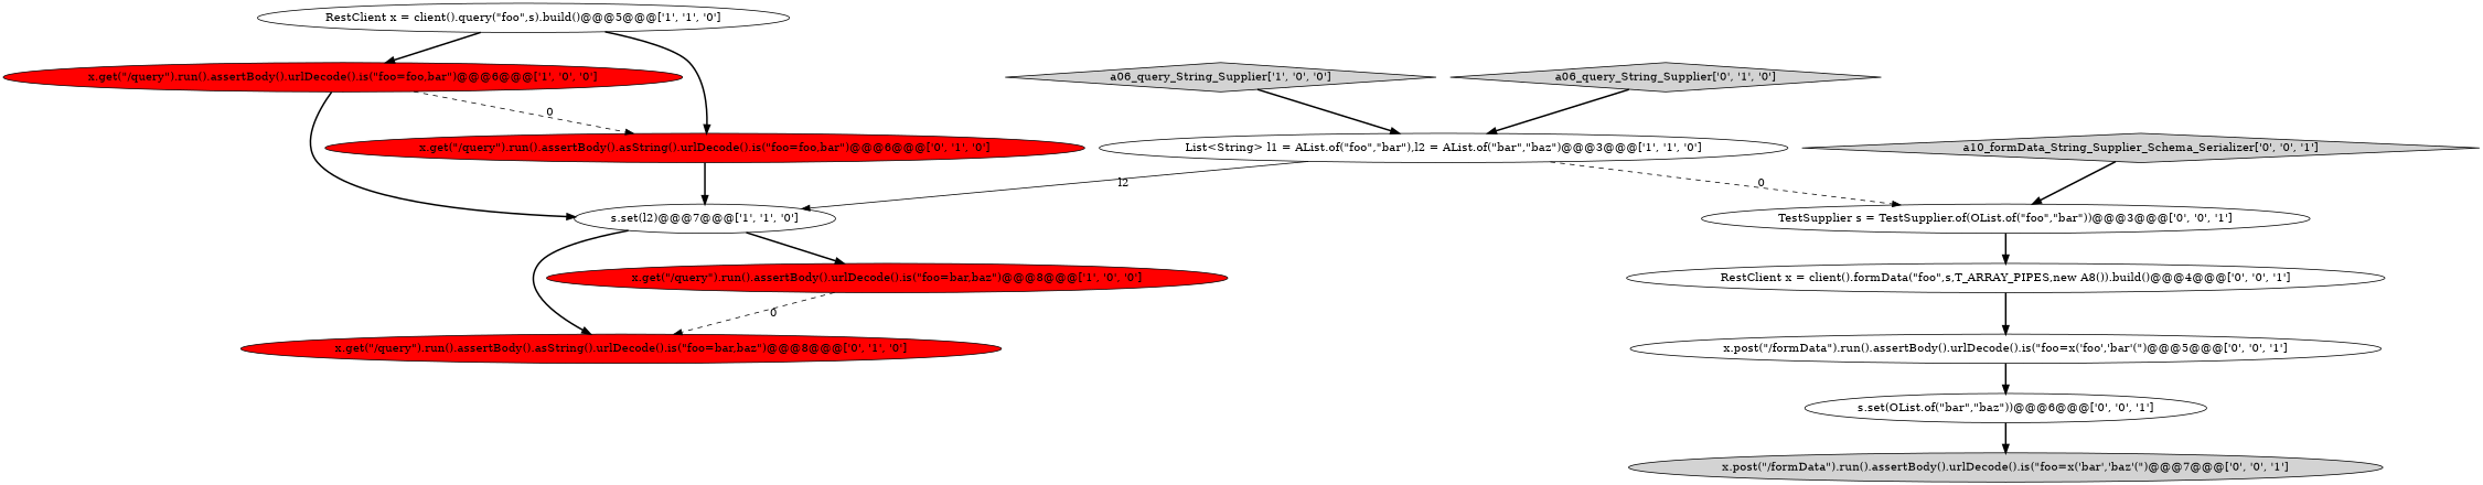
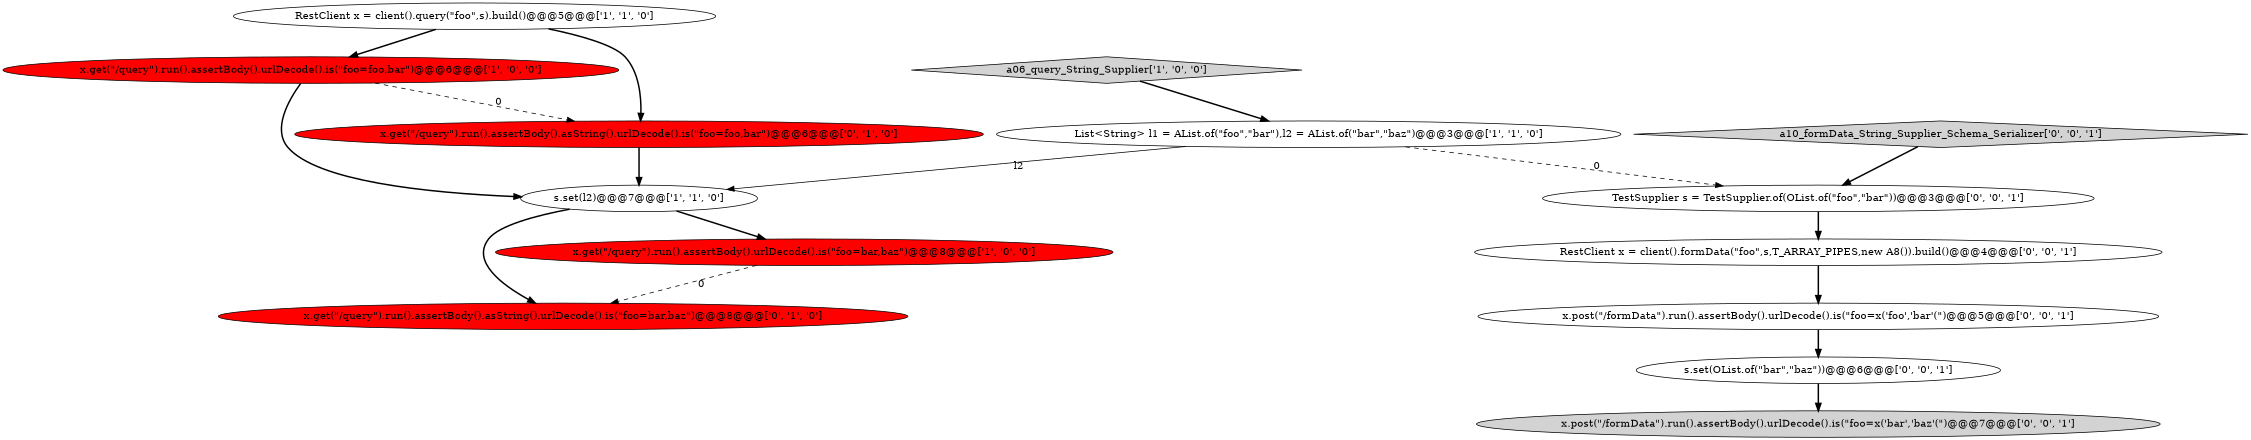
  digraph {
    node [fillcolor=white shape=ellipse style=filled]
    edge [style=bold]
    n1 [label="RestClient x = client().query(\"foo\",s).build()@@@5@@@['1', '1', '0']"]
    n2 [fillcolor=red label="x.get(\"/query\").run().assertBody().urlDecode().is(\"foo=foo,bar\")@@@6@@@['1', '0', '0']"]
    n3 [fillcolor=red label="x.get(\"/query\").run().assertBody().asString().urlDecode().is(\"foo=foo,bar\")@@@6@@@['0', '1', '0']"]
    n4 [label="s.set(l2)@@@7@@@['1', '1', '0']"]
    n5 [fillcolor=red label="x.get(\"/query\").run().assertBody().asString().urlDecode().is(\"foo=bar,baz\")@@@8@@@['0', '1', '0']"]
    n6 [label="x.post(\"/formData\").run().assertBody().urlDecode().is(\"foo=x('foo','bar'(\")@@@5@@@['0', '0', '1']"]
    n7 [label="s.set(OList.of(\"bar\",\"baz\"))@@@6@@@['0', '0', '1']"]
    n8 [fillcolor=lightgray label="x.post(\"/formData\").run().assertBody().urlDecode().is(\"foo=x('bar','baz'(\")@@@7@@@['0', '0', '1']"]
    n9 [fillcolor=lightgray label="a06_query_String_Supplier['1', '0', '0']" shape=diamond]
    n10 [label="List<String> l1 = AList.of(\"foo\",\"bar\"),l2 = AList.of(\"bar\",\"baz\")@@@3@@@['1', '1', '0']"]
    n11 [label="TestSupplier s = TestSupplier.of(OList.of(\"foo\",\"bar\"))@@@3@@@['0', '0', '1']"]
    n12 [fillcolor=lightgray label="a10_formData_String_Supplier_Schema_Serializer['0', '0', '1']" shape=diamond]
    n13 [label="RestClient x = client().formData(\"foo\",s,T_ARRAY_PIPES,new A8()).build()@@@4@@@['0', '0', '1']"]
    n14 [fillcolor=red label="x.get(\"/query\").run().assertBody().urlDecode().is(\"foo=bar,baz\")@@@8@@@['1', '0', '0']"]
-   n15 [fillcolor=lightgray label="a06_query_String_Supplier['0', '1', '0']" shape=diamond]
    n1 -> n2
    n1 -> n3
    n2 -> n3 [label=0 style=dashed]
    n2 -> n4
    n3 -> n4
    n4 -> n5
    n4 -> n14
    n6 -> n7
    n7 -> n8
    n9 -> n10
    n10 -> n4 [label=l2 style=solid]
    n10 -> n11 [label=0 style=dashed]
    n11 -> n13
    n12 -> n11
    n13 -> n6
    n14 -> n5 [label=0 style=dashed]
-   n15 -> n10
  }
